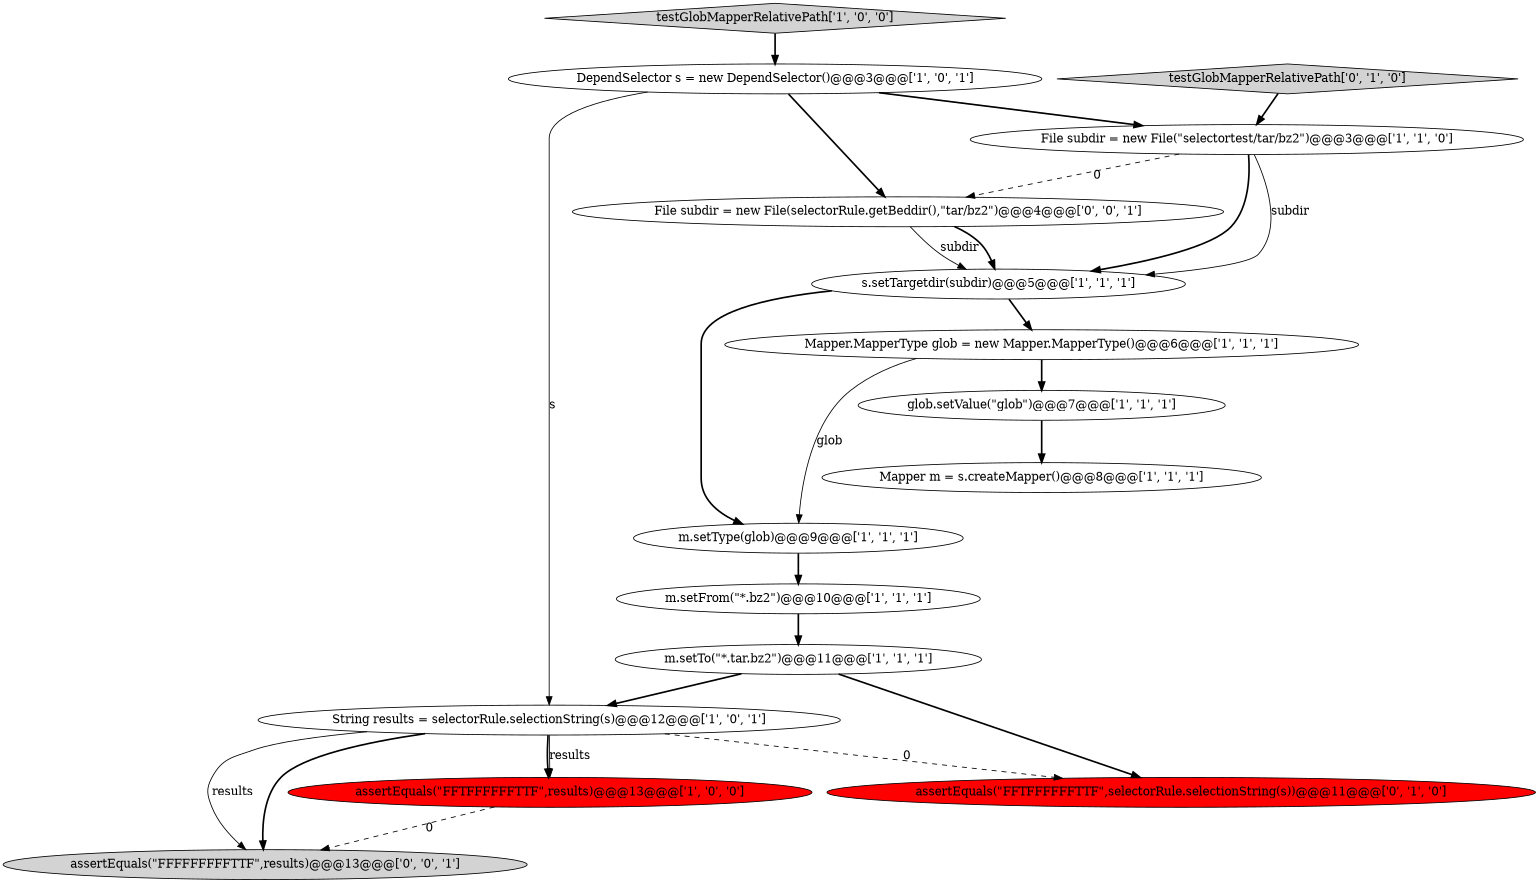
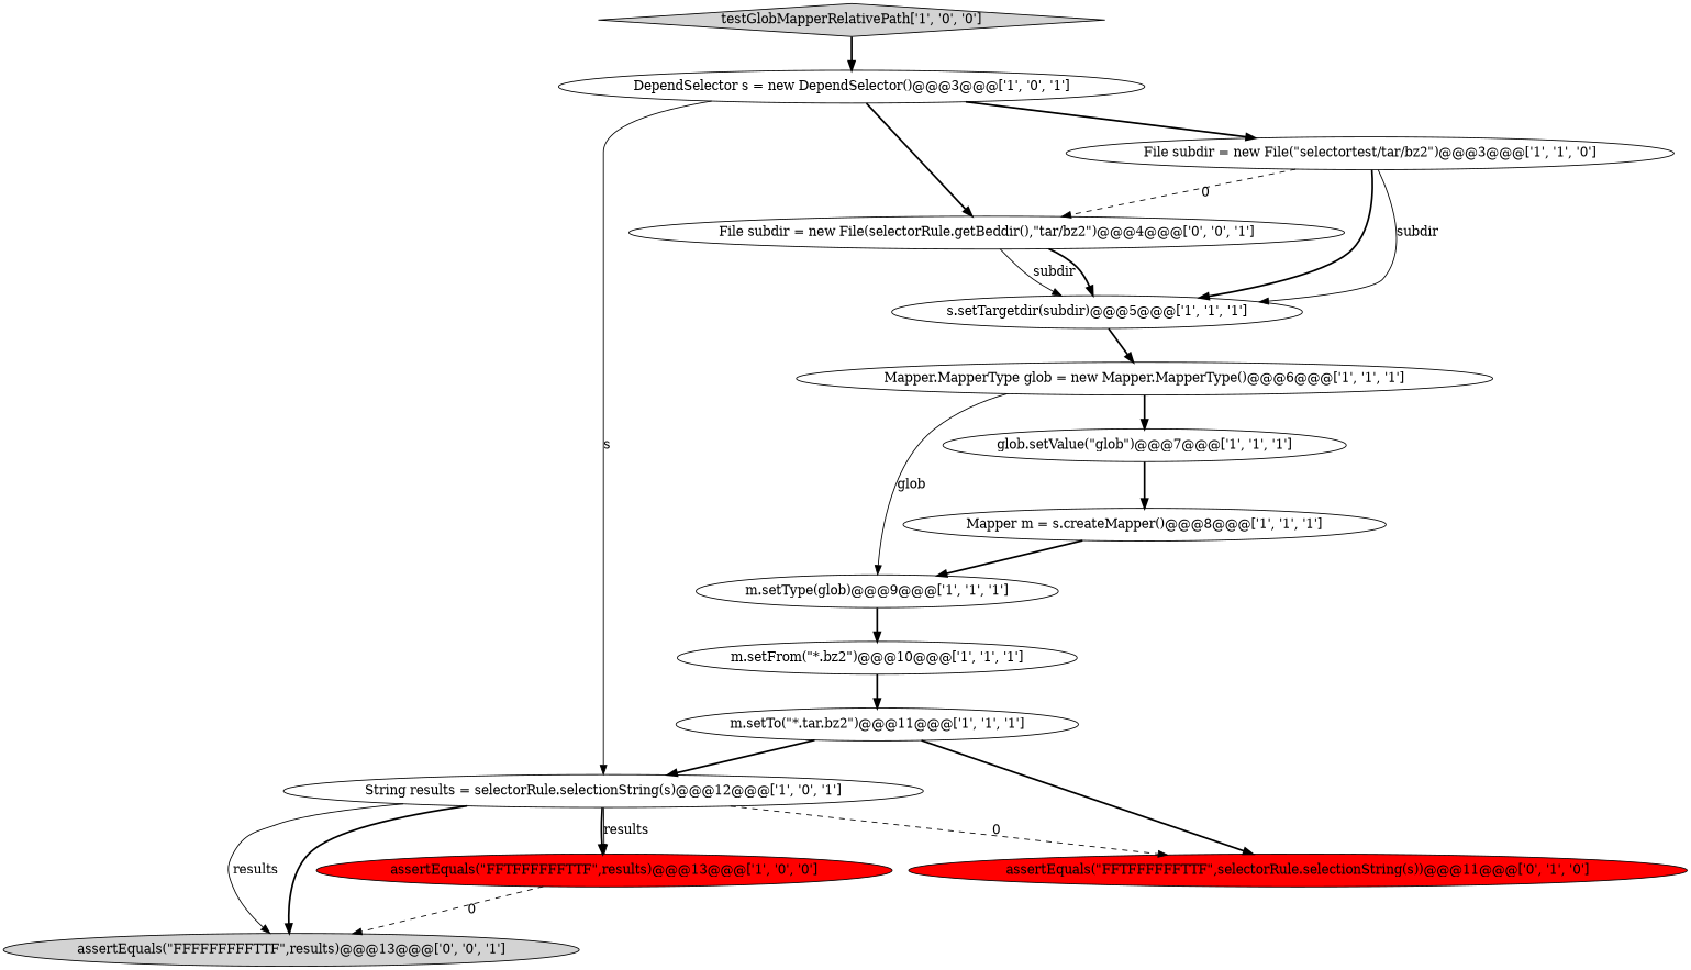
  digraph {
    node [fillcolor=white shape=ellipse style=filled]
    edge [style=bold]
    n1 [fillcolor=lightgray label="testGlobMapperRelativePath['1', '0', '0']" shape=diamond]
    n2 [label="DependSelector s = new DependSelector()@@@3@@@['1', '0', '1']"]
    n3 [label="String results = selectorRule.selectionString(s)@@@12@@@['1', '0', '1']"]
    n4 [label="File subdir = new File(\"selectortest/tar/bz2\")@@@3@@@['1', '1', '0']"]
    n5 [label="File subdir = new File(selectorRule.getBeddir(),\"tar/bz2\")@@@4@@@['0', '0', '1']"]
    n6 [label="m.setTo(\"*.tar.bz2\")@@@11@@@['1', '1', '1']"]
    n7 [fillcolor=red label="assertEquals(\"FFTFFFFFFTTF\",selectorRule.selectionString(s))@@@11@@@['0', '1', '0']"]
    n8 [fillcolor=lightgray label="assertEquals(\"FFFFFFFFFTTF\",results)@@@13@@@['0', '0', '1']"]
    n9 [fillcolor=red label="assertEquals(\"FFTFFFFFFTTF\",results)@@@13@@@['1', '0', '0']"]
    n10 [label="s.setTargetdir(subdir)@@@5@@@['1', '1', '1']"]
    n11 [label="Mapper.MapperType glob = new Mapper.MapperType()@@@6@@@['1', '1', '1']"]
    n12 [label="m.setType(glob)@@@9@@@['1', '1', '1']"]
    n13 [label="glob.setValue(\"glob\")@@@7@@@['1', '1', '1']"]
    n14 [label="m.setFrom(\"*.bz2\")@@@10@@@['1', '1', '1']"]
    n15 [label="Mapper m = s.createMapper()@@@8@@@['1', '1', '1']"]
-   n16 [fillcolor=lightgray label="testGlobMapperRelativePath['0', '1', '0']" shape=diamond]
    n1 -> n2
    n2 -> n3 [label=s style=solid]
    n2 -> n4
    n2 -> n5
    n3 -> n7 [label=0 style=dashed]
    n3 -> n8 [label=results style=solid]
    n3 -> n8
    n3 -> n9
    n3 -> n9 [label=results style=solid]
    n4 -> n5 [label=0 style=dashed]
    n4 -> n10 [label=subdir style=solid]
    n4 -> n10
    n5 -> n10 [label=subdir style=solid]
    n5 -> n10
    n6 -> n3
    n6 -> n7
    n9 -> n8 [label=0 style=dashed]
    n10 -> n11
    n11 -> n12 [label=glob style=solid]
    n11 -> n13
    n12 -> n14
    n13 -> n15
    n14 -> n6
-   n10 -> n12
-   n16 -> n4
+   n15 -> n12
  }
